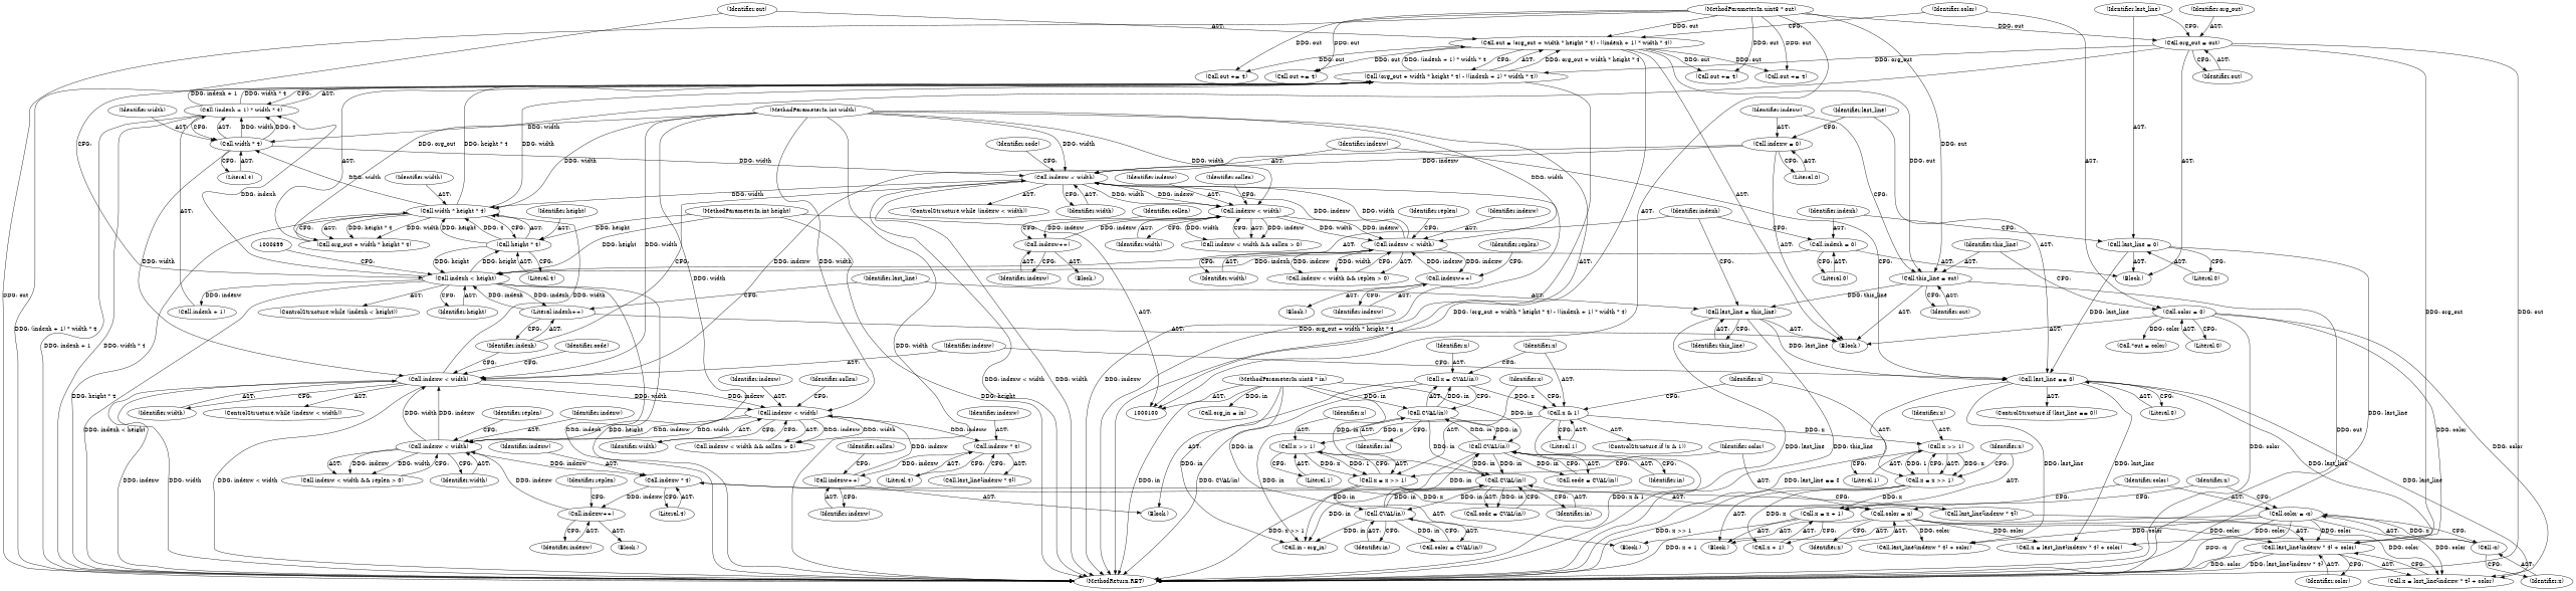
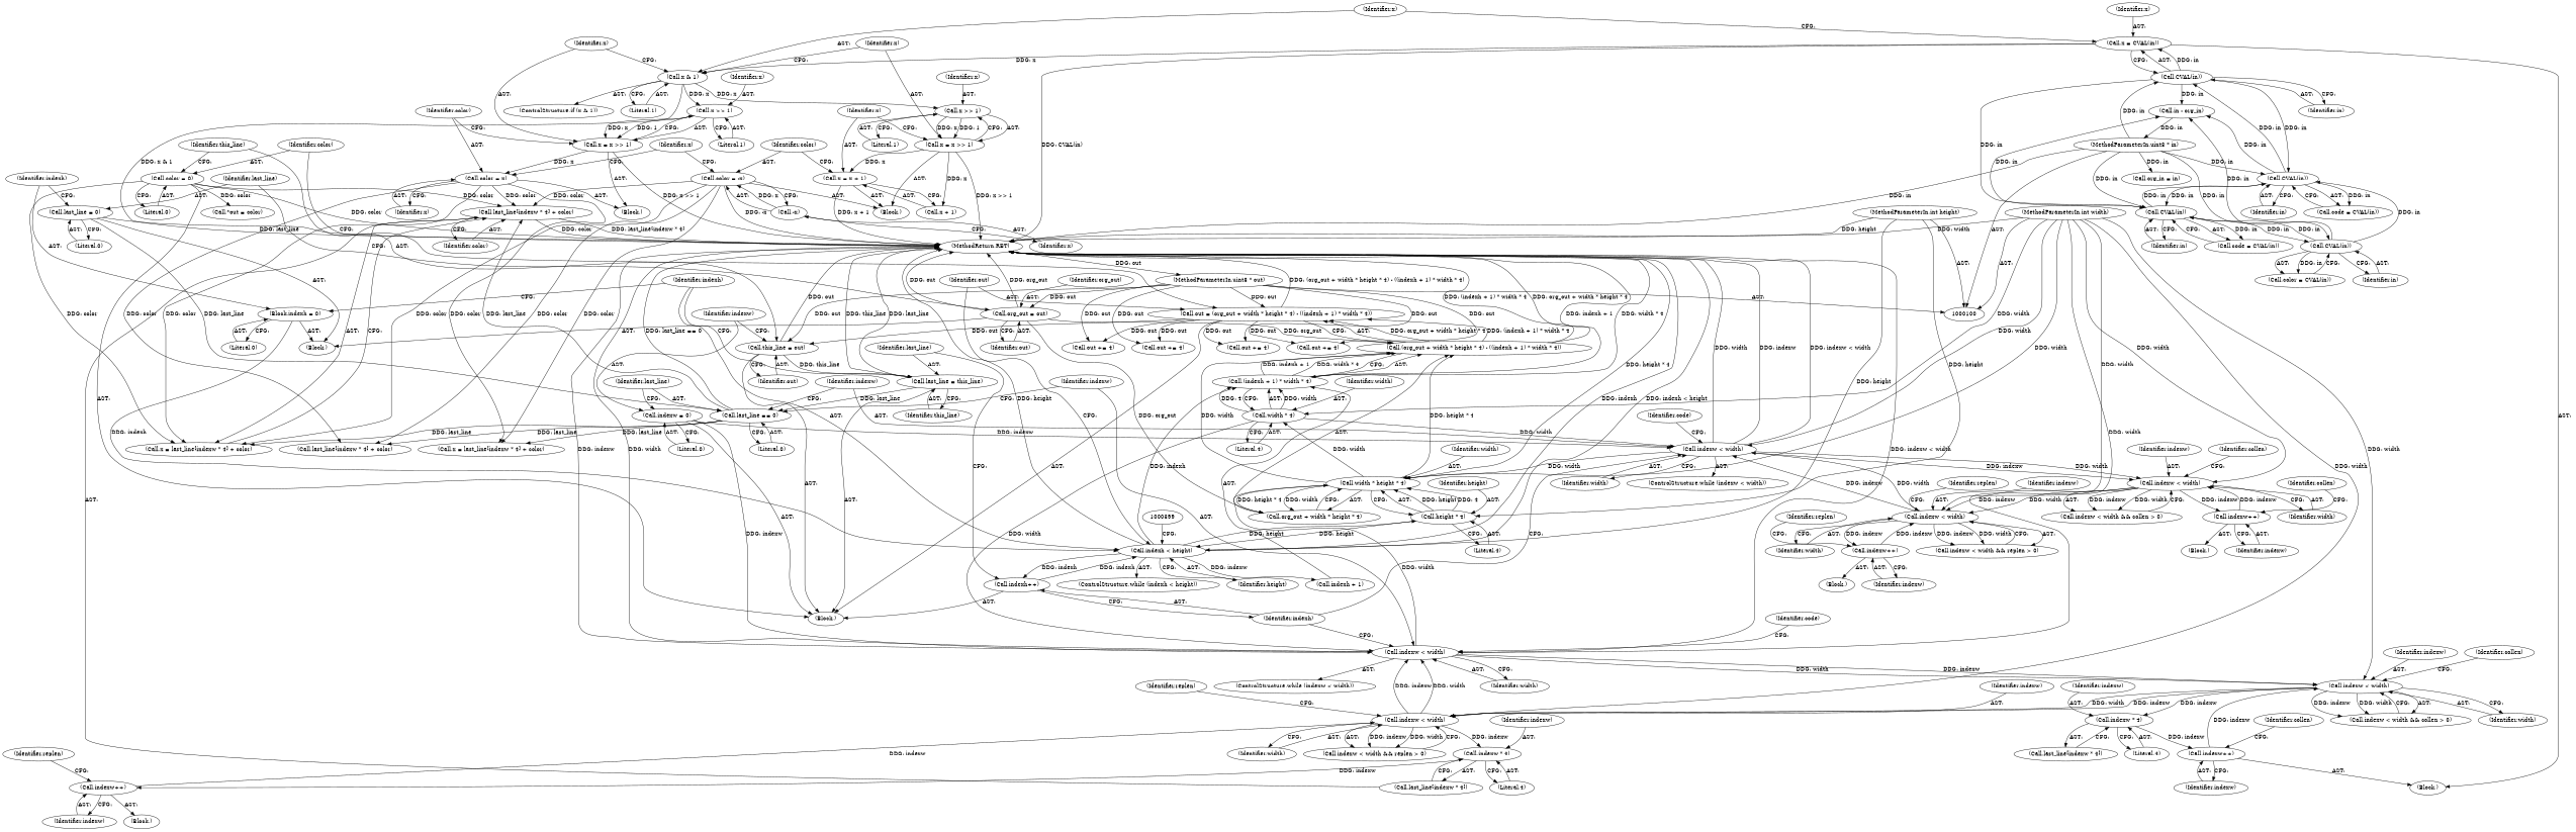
  digraph {
    n1 [label="(Call,last_line[indexw * 4] + color)"]
    n2 [label="(Call,x = last_line[indexw * 4] + color)"]
    n3 [label="(MethodReturn,RET)"]
    n4 [label="(Identifier,color)"]
    n5 [label="(Call,last_line == 0)"]
    n6 [label="(Call,x = last_line[indexw * 4] + color)"]
    n7 [label="(Call,last_line[indexw * 4] + color)"]
    n8 [label="(Literal,0)"]
-   n9 [label="(ControlStructure,if (last_line == 0))"]
    n10 [label="(Call,last_line = this_line)"]
    n11 [label="(Block,)"]
    n12 [label="(Identifier,this_line)"]
    n13 [label="(Call,this_line = out)"]
    n14 [label="(Identifier,out)"]
    n15 [label="(Call,out = (org_out + width * height * 4) - ((indexh + 1) * width * 4))"]
    n16 [label="(Call,(org_out + width * height * 4) - ((indexh + 1) * width * 4))"]
    n17 [label="(Call,out += 4)"]
    n18 [label="(Call,out += 4)"]
    n19 [label="(Call,out += 4)"]
    n20 [label="(Call,out += 4)"]
    n21 [label="(Call,(indexh + 1) * width * 4)"]
    n22 [label="(Call,width * 4)"]
    n23 [label="(Call,org_out = out)"]
    n24 [label="(Call,org_out + width * height * 4)"]
    n25 [label="(Identifier,out)"]
    n26 [label="(Block,)"]
    n27 [label="(Call,width * height * 4)"]
    n28 [label="(MethodParameterIn,uint8 * out)"]
    1000100
    n30 [label="(Call,height * 4)"]
    n31 [label="(Call,indexw < width)"]
    n32 [label="(Call,indexw < width)"]
    n33 [label="(Literal,4)"]
    n34 [label="(Call,indexh < height)"]
    n35 [label="(Literal,4)"]
    n36 [label="(Call,indexw < width)"]
    n37 [label="(ControlStructure,while (indexw < width))"]
    n38 [label="(Identifier,width)"]
    n39 [label="(Call,indexw < width)"]
    n40 [label="(Call,indexw++)"]
    n41 [label="(Call,indexw < width && collen > 0)"]
    n42 [label="(Identifier,width)"]
    n43 [label="(Call,indexw++)"]
    n44 [label="(Call,indexw < width && replen > 0)"]
    n45 [label="(Identifier,width)"]
    n46 [label="(Identifier,indexw)"]
    n47 [label="(Block,)"]
    n48 [label="(Identifier,indexw)"]
    n49 [label="(Block,)"]
    n50 [label="(MethodParameterIn,int width)"]
    n51 [label="(Call,indexw < width)"]
    n52 [label="(Call,indexw < width)"]
    n53 [label="(Identifier,width)"]
    n54 [label="(ControlStructure,while (indexw < width))"]
    n55 [label="(Call,indexw * 4)"]
    n56 [label="(Call,indexw < width && replen > 0)"]
    n57 [label="(Identifier,width)"]
    n58 [label="(Call,indexw * 4)"]
    n59 [label="(Identifier,width)"]
    n60 [label="(Call,indexw < width && collen > 0)"]
    n61 [label="(Call,indexw = 0)"]
    n62 [label="(Literal,0)"]
    n63 [label="(Call,indexw++)"]
    n64 [label="(Literal,4)"]
    n65 [label="(Call,last_line[indexw * 4])"]
    n66 [label="(Identifier,indexw)"]
    n67 [label="(Block,)"]
    n68 [label="(Call,indexw++)"]
    n69 [label="(Literal,4)"]
    n70 [label="(Call,last_line[indexw * 4])"]
    n71 [label="(Identifier,indexw)"]
    n72 [label="(Block,)"]
-   n73 [label="(Literal,indexh++)"]
+   n73 [label="(Call,indexh++)"]
    n74 [label="(ControlStructure,while (indexh < height))"]
    n75 [label="(Identifier,height)"]
    n76 [label="(Call,indexh + 1)"]
    n77 [label="(Identifier,indexh)"]
-   n78 [label="(Call,indexh = 0)"]
+   n78 [label="(Block,indexh = 0)"]
    n79 [label="(Literal,0)"]
    n80 [label="(MethodParameterIn,int height)"]
    n81 [label="(Call,last_line = 0)"]
    n82 [label="(Literal,0)"]
    n83 [label="(Call,color = 0)"]
    n84 [label="(Call,*out = color)"]
    n85 [label="(Literal,0)"]
    n86 [label="(Call,color = -x)"]
    n87 [label="(Call,-x)"]
    n88 [label="(Block,)"]
    n89 [label="(Identifier,x)"]
    n90 [label="(Call,x = x + 1)"]
    n91 [label="(Call,x + 1)"]
    n92 [label="(Call,x = x >> 1)"]
    n93 [label="(Call,x >> 1)"]
    n94 [label="(Literal,1)"]
    n95 [label="(Call,x & 1)"]
    n96 [label="(Call,x >> 1)"]
    n97 [label="(Literal,1)"]
    n98 [label="(ControlStructure,if (x & 1))"]
    n99 [label="(Call,x = x >> 1)"]
    n100 [label="(Literal,1)"]
    n101 [label="(Call,x = CVAL(in))"]
    n102 [label="(Call,CVAL(in))"]
    n103 [label="(Call,CVAL(in))"]
    n104 [label="(Call,CVAL(in))"]
    n105 [label="(Identifier,in)"]
    n106 [label="(Call,in - org_in)"]
    n107 [label="(Call,code = CVAL(in))"]
    n108 [label="(Identifier,in)"]
    n109 [label="(Call,CVAL(in))"]
    n110 [label="(Identifier,in)"]
    n111 [label="(Call,code = CVAL(in))"]
    n112 [label="(Identifier,in)"]
    n113 [label="(Call,color = CVAL(in))"]
    n114 [label="(MethodParameterIn,uint8 * in)"]
    n115 [label="(Call,org_in = in)"]
    n116 [label="(Call,color = x)"]
    n117 [label="(Block,)"]
    n118 [label="(Identifier,x)"]
    n119 [label="(Identifier,code)"]
    n120 [label="(Identifier,collen)"]
    n121 [label="(Identifier,this_line)"]
    n122 [label="(Identifier,collen)"]
    n123 [label="(Identifier,replen)"]
    n124 [label="(Identifier,x)"]
    n125 [label="(Identifier,x)"]
    n126 [label="(Identifier,indexw)"]
    n127 [label="(Identifier,last_line)"]
    n128 [label="(Identifier,indexh)"]
    n129 [label="(Identifier,replen)"]
    n130 [label="(Identifier,indexh)"]
    n131 [label="(Identifier,color)"]
    n132 [label="(Identifier,indexw)"]
    n133 [label="(Identifier,indexw)"]
    n134 [label="(Identifier,x)"]
    n135 [label="(Identifier,collen)"]
    n136 [label="(Identifier,last_line)"]
    n137 [label="(Identifier,width)"]
    n138 [label="(Identifier,indexw)"]
    n139 [label="(Identifier,indexw)"]
    n140 [label="(Identifier,org_out)"]
    n141 [label="(Identifier,indexw)"]
    n142 [label="(Identifier,x)"]
    n143 [label="(Identifier,color)"]
    n144 [label="(Identifier,x)"]
    n145 [label="(Identifier,color)"]
    n146 [label="(Identifier,last_line)"]
    n147 [label="(Identifier,x)"]
    n148 [label="(Identifier,out)"]
    n149 [label="(Identifier,width)"]
    n150 [label="(Identifier,indexw)"]
    n151 [label="(Identifier,x)"]
    n152 [label="(Identifier,indexw)"]
    n153 [label="(Identifier,replen)"]
    n154 [label="(Identifier,code)"]
    n155 [label="(Identifier,height)"]
    n156 [label="(Identifier,x)"]
    n157 [label="(Identifier,collen)"]
    n158 [label="(Identifier,indexw)"]
    n159 [label="(Identifier,replen)"]
    1000399
    n1 -> n2 [label="AST: "]
    n1 -> n3 [label="DDG: last_line[indexw * 4]"]
    n1 -> n3 [label="DDG: color"]
    n1 -> n4 [label="CFG: "]
    n2 -> n1 [label="CFG: "]
    n4 -> n1 [label="AST: "]
    n5 -> n1 [label="DDG: last_line"]
    n5 -> n2 [label="DDG: last_line"]
    n5 -> n3 [label="DDG: last_line == 0"]
    n5 -> n6 [label="DDG: last_line"]
    n5 -> n7 [label="DDG: last_line"]
    n5 -> n8 [label="CFG: "]
-   n5 -> n9 [label="AST: "]
    n8 -> n5 [label="AST: "]
    n10 -> n3 [label="DDG: this_line"]
    n10 -> n3 [label="DDG: last_line"]
    n10 -> n5 [label="DDG: last_line"]
    n10 -> n11 [label="AST: "]
    n10 -> n12 [label="CFG: "]
    n12 -> n10 [label="AST: "]
    n13 -> n3 [label="DDG: out"]
    n13 -> n10 [label="DDG: this_line"]
    n13 -> n11 [label="AST: "]
    n13 -> n14 [label="CFG: "]
    n14 -> n13 [label="AST: "]
    n15 -> n3 [label="DDG: (org_out + width * height * 4) - ((indexh + 1) * width * 4)"]
    n15 -> n11 [label="AST: "]
    n15 -> n13 [label="DDG: out"]
    n15 -> n16 [label="CFG: "]
    n15 -> n17 [label="DDG: out"]
    n15 -> n18 [label="DDG: out"]
    n15 -> n19 [label="DDG: out"]
    n15 -> n20 [label="DDG: out"]
    n16 -> n3 [label="DDG: org_out + width * height * 4"]
    n16 -> n3 [label="DDG: (indexh + 1) * width * 4"]
    n16 -> n15 [label="AST: "]
    n16 -> n15 [label="DDG: org_out + width * height * 4"]
    n16 -> n15 [label="DDG: (indexh + 1) * width * 4"]
    n16 -> n21 [label="CFG: "]
    n21 -> n3 [label="DDG: width * 4"]
    n21 -> n3 [label="DDG: indexh + 1"]
    n21 -> n16 [label="AST: "]
    n21 -> n16 [label="DDG: indexh + 1"]
    n21 -> n16 [label="DDG: width * 4"]
    n21 -> n22 [label="CFG: "]
    n22 -> n21 [label="AST: "]
    n22 -> n21 [label="DDG: width"]
    n22 -> n21 [label="DDG: 4"]
    n22 -> n31 [label="DDG: width"]
    n22 -> n32 [label="DDG: width"]
    n22 -> n33 [label="CFG: "]
    n23 -> n3 [label="DDG: out"]
    n23 -> n3 [label="DDG: org_out"]
    n23 -> n16 [label="DDG: org_out"]
    n23 -> n24 [label="DDG: org_out"]
    n23 -> n25 [label="CFG: "]
    n23 -> n26 [label="AST: "]
    n24 -> n16 [label="AST: "]
    n24 -> n27 [label="CFG: "]
    n25 -> n23 [label="AST: "]
    n27 -> n3 [label="DDG: height * 4"]
    n27 -> n16 [label="DDG: width"]
    n27 -> n16 [label="DDG: height * 4"]
    n27 -> n22 [label="DDG: width"]
    n27 -> n24 [label="AST: "]
    n27 -> n24 [label="DDG: width"]
    n27 -> n24 [label="DDG: height * 4"]
    n27 -> n30 [label="CFG: "]
-   n28 -> n3 [label="DDG: out"]
+   n3 -> n28 [label="DDG: out"]
    n28 -> n13 [label="DDG: out"]
    n28 -> n15 [label="DDG: out"]
    n28 -> n17 [label="DDG: out"]
    n28 -> n18 [label="DDG: out"]
    n28 -> n19 [label="DDG: out"]
    n28 -> n20 [label="DDG: out"]
    n28 -> n23 [label="DDG: out"]
    n28 -> 1000100 [label="AST: "]
    n30 -> n27 [label="AST: "]
    n30 -> n27 [label="DDG: height"]
    n30 -> n27 [label="DDG: 4"]
    n30 -> n34 [label="DDG: height"]
    n30 -> n35 [label="CFG: "]
    n31 -> n3 [label="DDG: width"]
    n31 -> n3 [label="DDG: indexw"]
    n31 -> n3 [label="DDG: indexw < width"]
    n31 -> n27 [label="DDG: width"]
    n31 -> n36 [label="DDG: indexw"]
    n31 -> n36 [label="DDG: width"]
    n31 -> n37 [label="AST: "]
    n31 -> n38 [label="CFG: "]
    n32 -> n3 [label="DDG: indexw < width"]
    n32 -> n3 [label="DDG: indexw"]
    n32 -> n3 [label="DDG: width"]
    n32 -> n27 [label="DDG: width"]
    n32 -> n52 [label="DDG: indexw"]
    n32 -> n52 [label="DDG: width"]
    n32 -> n53 [label="CFG: "]
    n32 -> n54 [label="AST: "]
    n33 -> n22 [label="AST: "]
    n34 -> n3 [label="DDG: indexh < height"]
    n34 -> n3 [label="DDG: indexh"]
    n34 -> n3 [label="DDG: height"]
    n34 -> n21 [label="DDG: indexh"]
    n34 -> n30 [label="DDG: height"]
    n34 -> n73 [label="DDG: indexh"]
    n34 -> n74 [label="AST: "]
    n34 -> n75 [label="CFG: "]
    n34 -> n76 [label="DDG: indexw"]
    n35 -> n30 [label="AST: "]
    n36 -> n39 [label="DDG: indexw"]
    n36 -> n39 [label="DDG: width"]
    n36 -> n40 [label="DDG: indexw"]
    n36 -> n41 [label="AST: "]
    n36 -> n41 [label="DDG: indexw"]
    n36 -> n41 [label="DDG: width"]
    n36 -> n42 [label="CFG: "]
    n38 -> n31 [label="AST: "]
    n39 -> n31 [label="DDG: indexw"]
    n39 -> n31 [label="DDG: width"]
    n39 -> n43 [label="DDG: indexw"]
    n39 -> n44 [label="AST: "]
    n39 -> n44 [label="DDG: indexw"]
    n39 -> n44 [label="DDG: width"]
    n39 -> n45 [label="CFG: "]
    n40 -> n36 [label="DDG: indexw"]
    n40 -> n48 [label="CFG: "]
    n40 -> n49 [label="AST: "]
    n41 -> n36 [label="CFG: "]
    n42 -> n36 [label="AST: "]
    n43 -> n39 [label="DDG: indexw"]
    n43 -> n46 [label="CFG: "]
    n43 -> n47 [label="AST: "]
    n44 -> n39 [label="CFG: "]
    n45 -> n39 [label="AST: "]
    n46 -> n43 [label="AST: "]
    n48 -> n40 [label="AST: "]
    n50 -> n3 [label="DDG: width"]
    n50 -> n22 [label="DDG: width"]
    n50 -> n27 [label="DDG: width"]
    n50 -> 1000100 [label="AST: "]
    n50 -> n31 [label="DDG: width"]
    n50 -> n32 [label="DDG: width"]
    n50 -> n36 [label="DDG: width"]
    n50 -> n39 [label="DDG: width"]
    n50 -> n51 [label="DDG: width"]
    n50 -> n52 [label="DDG: width"]
    n51 -> n32 [label="DDG: indexw"]
    n51 -> n32 [label="DDG: width"]
    n51 -> n55 [label="DDG: indexw"]
    n51 -> n56 [label="AST: "]
    n51 -> n56 [label="DDG: indexw"]
    n51 -> n56 [label="DDG: width"]
    n51 -> n57 [label="CFG: "]
    n52 -> n51 [label="DDG: indexw"]
    n52 -> n51 [label="DDG: width"]
    n52 -> n58 [label="DDG: indexw"]
    n52 -> n59 [label="CFG: "]
    n52 -> n60 [label="AST: "]
    n52 -> n60 [label="DDG: indexw"]
    n52 -> n60 [label="DDG: width"]
    n53 -> n32 [label="AST: "]
    n55 -> n63 [label="DDG: indexw"]
    n55 -> n64 [label="CFG: "]
    n55 -> n65 [label="AST: "]
    n56 -> n51 [label="CFG: "]
    n57 -> n51 [label="AST: "]
    n58 -> n68 [label="DDG: indexw"]
    n58 -> n69 [label="CFG: "]
    n58 -> n70 [label="AST: "]
    n59 -> n52 [label="AST: "]
    n60 -> n52 [label="CFG: "]
    n61 -> n11 [label="AST: "]
    n61 -> n31 [label="DDG: indexw"]
    n61 -> n32 [label="DDG: indexw"]
    n61 -> n62 [label="CFG: "]
    n62 -> n61 [label="AST: "]
    n63 -> n51 [label="DDG: indexw"]
    n63 -> n66 [label="CFG: "]
    n63 -> n67 [label="AST: "]
    n64 -> n55 [label="AST: "]
    n65 -> n1 [label="AST: "]
    n65 -> n55 [label="CFG: "]
    n66 -> n63 [label="AST: "]
    n68 -> n52 [label="DDG: indexw"]
    n68 -> n71 [label="CFG: "]
    n68 -> n72 [label="AST: "]
    n69 -> n58 [label="AST: "]
    n70 -> n58 [label="CFG: "]
    n71 -> n68 [label="AST: "]
    n73 -> n11 [label="AST: "]
    n73 -> n34 [label="DDG: indexh"]
    n73 -> n77 [label="CFG: "]
    n75 -> n34 [label="AST: "]
    n76 -> n21 [label="AST: "]
    n77 -> n31 [label="CFG: "]
    n77 -> n32 [label="CFG: "]
    n77 -> n73 [label="AST: "]
    n78 -> n26 [label="AST: "]
    n78 -> n34 [label="DDG: indexh"]
    n78 -> n79 [label="CFG: "]
    n79 -> n78 [label="AST: "]
    n80 -> n3 [label="DDG: height"]
    n80 -> 1000100 [label="AST: "]
    n80 -> n30 [label="DDG: height"]
    n80 -> n34 [label="DDG: height"]
    n81 -> n3 [label="DDG: last_line"]
    n81 -> n5 [label="DDG: last_line"]
    n81 -> n26 [label="AST: "]
    n81 -> n82 [label="CFG: "]
    n82 -> n81 [label="AST: "]
    n83 -> n1 [label="DDG: color"]
    n83 -> n2 [label="DDG: color"]
    n83 -> n3 [label="DDG: color"]
    n83 -> n11 [label="AST: "]
    n83 -> n84 [label="DDG: color"]
    n83 -> n85 [label="CFG: "]
    n85 -> n83 [label="AST: "]
    n86 -> n1 [label="DDG: color"]
    n86 -> n2 [label="DDG: color"]
    n86 -> n3 [label="DDG: -x"]
    n86 -> n6 [label="DDG: color"]
    n86 -> n7 [label="DDG: color"]
    n86 -> n87 [label="CFG: "]
    n86 -> n88 [label="AST: "]
    n87 -> n86 [label="AST: "]
    n87 -> n86 [label="DDG: x"]
    n87 -> n89 [label="CFG: "]
    n89 -> n87 [label="AST: "]
    n90 -> n3 [label="DDG: x + 1"]
    n90 -> n88 [label="AST: "]
    n90 -> n91 [label="CFG: "]
    n91 -> n90 [label="AST: "]
    n92 -> n3 [label="DDG: x >> 1"]
    n92 -> n88 [label="AST: "]
    n92 -> n90 [label="DDG: x"]
    n92 -> n91 [label="DDG: x"]
    n92 -> n93 [label="CFG: "]
    n93 -> n92 [label="AST: "]
    n93 -> n92 [label="DDG: x"]
    n93 -> n92 [label="DDG: 1"]
    n93 -> n94 [label="CFG: "]
    n94 -> n93 [label="AST: "]
    n95 -> n3 [label="DDG: x & 1"]
    n95 -> n93 [label="DDG: x"]
    n95 -> n96 [label="DDG: x"]
    n95 -> n97 [label="CFG: "]
    n95 -> n98 [label="AST: "]
    n96 -> n99 [label="AST: "]
    n96 -> n99 [label="DDG: x"]
    n96 -> n99 [label="DDG: 1"]
    n96 -> n100 [label="CFG: "]
    n97 -> n95 [label="AST: "]
    n99 -> n3 [label="DDG: x >> 1"]
    n99 -> n96 [label="CFG: "]
    n99 -> n116 [label="DDG: x"]
    n99 -> n117 [label="AST: "]
    n100 -> n96 [label="AST: "]
    n101 -> n3 [label="DDG: CVAL(in)"]
    n101 -> n72 [label="AST: "]
    n101 -> n95 [label="DDG: x"]
    n101 -> n102 [label="CFG: "]
    n102 -> n101 [label="AST: "]
    n102 -> n101 [label="DDG: in"]
    n102 -> n103 [label="DDG: in"]
    n102 -> n104 [label="DDG: in"]
    n102 -> n105 [label="CFG: "]
    n102 -> n106 [label="DDG: in"]
    n103 -> n102 [label="DDG: in"]
    n103 -> n104 [label="DDG: in"]
    n103 -> n106 [label="DDG: in"]
    n103 -> n107 [label="AST: "]
    n103 -> n107 [label="DDG: in"]
    n103 -> n108 [label="CFG: "]
    n104 -> n103 [label="DDG: in"]
    n104 -> n106 [label="DDG: in"]
    n104 -> n109 [label="DDG: in"]
    n104 -> n110 [label="CFG: "]
    n104 -> n111 [label="AST: "]
    n104 -> n111 [label="DDG: in"]
    n105 -> n102 [label="AST: "]
    n107 -> n103 [label="CFG: "]
    n108 -> n103 [label="AST: "]
    n109 -> n103 [label="DDG: in"]
    n109 -> n104 [label="DDG: in"]
    n109 -> n106 [label="DDG: in"]
    n109 -> n112 [label="CFG: "]
    n109 -> n113 [label="AST: "]
    n109 -> n113 [label="DDG: in"]
    n110 -> n104 [label="AST: "]
    n111 -> n104 [label="CFG: "]
    n112 -> n109 [label="AST: "]
    n113 -> n109 [label="CFG: "]
    n114 -> n3 [label="DDG: in"]
    n114 -> 1000100 [label="AST: "]
    n114 -> n102 [label="DDG: in"]
    n114 -> n103 [label="DDG: in"]
    n114 -> n104 [label="DDG: in"]
-   n114 -> n106 [label="DDG: in"]
+   n106 -> n114 [label="DDG: in"]
    n114 -> n109 [label="DDG: in"]
    n114 -> n115 [label="DDG: in"]
    n116 -> n1 [label="DDG: color"]
    n116 -> n2 [label="DDG: color"]
    n116 -> n6 [label="DDG: color"]
    n116 -> n7 [label="DDG: color"]
    n116 -> n117 [label="AST: "]
    n116 -> n118 [label="CFG: "]
    n118 -> n116 [label="AST: "]
    n119 -> n31 [label="CFG: "]
    n120 -> n68 [label="CFG: "]
    n121 -> n13 [label="AST: "]
    n121 -> n83 [label="CFG: "]
    n122 -> n40 [label="CFG: "]
    n123 -> n39 [label="CFG: "]
    n124 -> n95 [label="CFG: "]
    n124 -> n99 [label="AST: "]
    n125 -> n90 [label="AST: "]
    n125 -> n92 [label="CFG: "]
    n126 -> n13 [label="CFG: "]
    n126 -> n61 [label="AST: "]
    n127 -> n23 [label="CFG: "]
    n127 -> n81 [label="AST: "]
    n128 -> n78 [label="AST: "]
    n128 -> n81 [label="CFG: "]
    n129 -> n63 [label="CFG: "]
    n130 -> n10 [label="CFG: "]
    n130 -> n34 [label="AST: "]
    n130 -> n78 [label="CFG: "]
    n131 -> n15 [label="CFG: "]
    n131 -> n83 [label="AST: "]
    n132 -> n52 [label="AST: "]
    n133 -> n39 [label="AST: "]
    n134 -> n95 [label="AST: "]
    n134 -> n101 [label="CFG: "]
    n135 -> n52 [label="CFG: "]
    n136 -> n5 [label="AST: "]
    n136 -> n61 [label="CFG: "]
    n137 -> n27 [label="AST: "]
    n138 -> n5 [label="CFG: "]
    n138 -> n32 [label="AST: "]
    n139 -> n55 [label="AST: "]
    n140 -> n23 [label="AST: "]
    n141 -> n58 [label="AST: "]
    n142 -> n86 [label="CFG: "]
    n142 -> n116 [label="CFG: "]
    n143 -> n86 [label="AST: "]
    n143 -> n90 [label="CFG: "]
    n144 -> n96 [label="AST: "]
    n145 -> n99 [label="CFG: "]
    n145 -> n116 [label="AST: "]
    n146 -> n10 [label="AST: "]
    n146 -> n73 [label="CFG: "]
    n147 -> n93 [label="AST: "]
    n148 -> n15 [label="AST: "]
    n148 -> n34 [label="CFG: "]
    n149 -> n22 [label="AST: "]
    n150 -> n36 [label="AST: "]
    n151 -> n101 [label="AST: "]
    n152 -> n5 [label="CFG: "]
    n152 -> n31 [label="AST: "]
    n153 -> n51 [label="CFG: "]
    n154 -> n32 [label="CFG: "]
    n155 -> n30 [label="AST: "]
    n156 -> n92 [label="AST: "]
    n156 -> n95 [label="CFG: "]
    n157 -> n36 [label="CFG: "]
    n158 -> n51 [label="AST: "]
    n159 -> n43 [label="CFG: "]
    1000399 -> n34 [label="CFG: "]
  }
